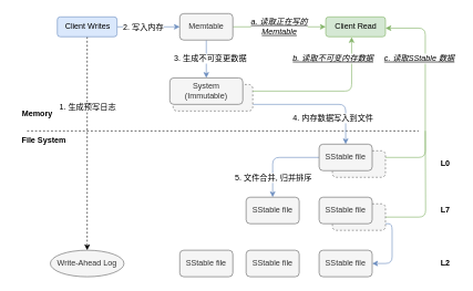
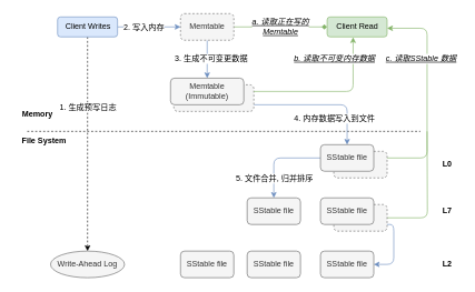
  <mxCell id="0" />
  <mxCell id="1" parent="0" />
  <mxCell id="2" value="" style="endArrow=none;html=1;rounded=0;fontSize=12;dashed=1;" edge="1" parent="1"><mxGeometry width="50" height="50" relative="1" as="geometry"><mxPoint x="40" y="197" as="sourcePoint" /><mxPoint x="630" y="197" as="targetPoint" /></mxGeometry></mxCell>
  <mxCell id="3" value="Memory" style="text;html=1;align=center;verticalAlign=middle;resizable=0;points=[];autosize=1;strokeColor=none;fillColor=none;fontSize=12;fontStyle=1" vertex="1" parent="1"><mxGeometry x="20" y="157" width="70" height="30" as="geometry" /></mxCell>
  <mxCell id="4" value="File System" style="text;html=1;align=center;verticalAlign=middle;resizable=0;points=[];autosize=1;strokeColor=none;fillColor=none;fontSize=12;fontStyle=1" vertex="1" parent="1"><mxGeometry x="20" y="197" width="90" height="30" as="geometry" /></mxCell>
  <mxCell id="5" style="edgeStyle=orthogonalEdgeStyle;rounded=0;orthogonalLoop=1;jettySize=auto;html=1;entryX=0;entryY=0.5;entryDx=0;entryDy=0;fontSize=12;fillColor=#dae8fc;strokeColor=#6c8ebf;" edge="1" parent="1" source="9" target="14"><mxGeometry relative="1" as="geometry" /></mxCell>
  <mxCell id="6" value="2. 写入内存" style="edgeLabel;html=1;align=center;verticalAlign=middle;resizable=0;points=[];fontSize=12;" vertex="1" connectable="0" parent="5"><mxGeometry x="-0.129" y="-2" relative="1" as="geometry"><mxPoint x="-2" y="-2" as="offset" /></mxGeometry></mxCell>
  <mxCell id="7" style="edgeStyle=orthogonalEdgeStyle;rounded=0;orthogonalLoop=1;jettySize=auto;html=1;entryX=0.5;entryY=0;entryDx=0;entryDy=0;fontSize=12;dashed=1;" edge="1" parent="1" source="9" target="10"><mxGeometry relative="1" as="geometry" /></mxCell>
  <mxCell id="8" value="1. 生成预写日志" style="edgeLabel;html=1;align=center;verticalAlign=middle;resizable=0;points=[];fontSize=12;" vertex="1" connectable="0" parent="7"><mxGeometry x="-0.061" y="1" relative="1" as="geometry"><mxPoint x="-1" y="-46" as="offset" /></mxGeometry></mxCell>
  <mxCell id="9" value="Client Writes" style="text;html=1;align=center;verticalAlign=middle;resizable=0;points=[];autosize=1;strokeColor=#6c8ebf;fillColor=#dae8fc;fontSize=12;rounded=1;" vertex="1" parent="1"><mxGeometry x="85.5" y="25" width="90" height="30" as="geometry" /></mxCell>
  <mxCell id="10" value="Write-Ahead Log" style="ellipse;whiteSpace=wrap;html=1;fontSize=12;fillColor=#f5f5f5;fontColor=#333333;strokeColor=#666666;" vertex="1" parent="1"><mxGeometry x="75" y="377" width="111" height="40" as="geometry" /></mxCell>
  <mxCell id="11" style="rounded=0;orthogonalLoop=1;jettySize=auto;html=1;entryX=0.5;entryY=0;entryDx=0;entryDy=0;fontSize=12;exitX=0.5;exitY=1;exitDx=0;exitDy=0;fillColor=#dae8fc;strokeColor=#6c8ebf;" edge="1" parent="1" source="14" target="33"><mxGeometry relative="1" as="geometry"><mxPoint x="310" y="67" as="sourcePoint" /><Array as="points"><mxPoint x="310" y="87" /></Array></mxGeometry></mxCell>
  <mxCell id="12" value="3. 生成不可变更数据" style="edgeLabel;html=1;align=center;verticalAlign=middle;resizable=0;points=[];fontSize=12;" vertex="1" connectable="0" parent="11"><mxGeometry x="-0.106" y="-9" relative="1" as="geometry"><mxPoint x="14" y="2" as="offset" /></mxGeometry></mxCell>
- <mxCell id="13" value="&lt;i&gt;&lt;u&gt;a. 读取正在写的&lt;br&gt;Memtable&lt;/u&gt;&lt;/i&gt;" style="edgeStyle=orthogonalEdgeStyle;rounded=0;orthogonalLoop=1;jettySize=auto;html=1;exitX=1;exitY=0.5;exitDx=0;exitDy=0;fillColor=#d5e8d4;strokeColor=#82b366;fontSize=12;" edge="1" parent="1" source="14" target="34"><mxGeometry x="0.007" relative="1" as="geometry"><mxPoint as="offset" /></mxGeometry></mxCell>
- <mxCell id="14" value="Memtable" style="rounded=1;whiteSpace=wrap;html=1;fontSize=12;fillColor=#f5f5f5;fontColor=#333333;strokeColor=#666666;" vertex="1" parent="1"><mxGeometry x="270" y="20" width="80" height="40" as="geometry" /></mxCell>
+ <mxCell id="13" value="&lt;i&gt;&lt;u&gt;a. 读取正在写的&lt;br&gt;Memtable&lt;/u&gt;&lt;/i&gt;" style="edgeStyle=orthogonalEdgeStyle;rounded=0;orthogonalLoop=1;jettySize=auto;html=1;exitX=1;exitY=0.5;exitDx=0;exitDy=0;fillColor=#d5e8d4;strokeColor=#82b366;fontSize=12;endArrow=diamond;" edge="1" parent="1" source="14" target="34"><mxGeometry x="0.007" relative="1" as="geometry"><mxPoint as="offset" /></mxGeometry></mxCell>
+ <mxCell id="14" value="Memtable" style="rounded=1;whiteSpace=wrap;html=1;fontSize=12;fillColor=#f5f5f5;fontColor=#333333;strokeColor=#666666;dashed=1;" vertex="1" parent="1"><mxGeometry x="270" y="20" width="80" height="40" as="geometry" /></mxCell>
  <mxCell id="15" style="edgeStyle=orthogonalEdgeStyle;rounded=1;orthogonalLoop=1;jettySize=auto;html=1;exitX=1;exitY=0.75;exitDx=0;exitDy=0;entryX=0.5;entryY=0;entryDx=0;entryDy=0;fontSize=12;fillColor=#dae8fc;strokeColor=#6c8ebf;" edge="1" parent="1" source="17" target="21"><mxGeometry relative="1" as="geometry" /></mxCell>
  <mxCell id="16" value="4. 内存数据写入到文件" style="edgeLabel;html=1;align=center;verticalAlign=middle;resizable=0;points=[];fontSize=12;" vertex="1" connectable="0" parent="15"><mxGeometry x="0.107" y="4" relative="1" as="geometry"><mxPoint x="9" y="24" as="offset" /></mxGeometry></mxCell>
  <mxCell id="17" value="" style="rounded=1;whiteSpace=wrap;html=1;fontSize=12;dashed=1;fillColor=#f5f5f5;fontColor=#333333;strokeColor=#666666;" vertex="1" parent="1"><mxGeometry x="260" y="127" width="120" height="40" as="geometry" /></mxCell>
  <mxCell id="18" style="edgeStyle=orthogonalEdgeStyle;rounded=1;orthogonalLoop=1;jettySize=auto;html=1;exitX=0;exitY=0.5;exitDx=0;exitDy=0;fontSize=12;fillColor=#dae8fc;strokeColor=#6c8ebf;" edge="1" parent="1" source="21" target="22"><mxGeometry relative="1" as="geometry"><Array as="points"><mxPoint x="410" y="237" /></Array></mxGeometry></mxCell>
  <mxCell id="19" value="5. 文件合并, 归并排序" style="edgeLabel;html=1;align=center;verticalAlign=middle;resizable=0;points=[];fontSize=12;" vertex="1" connectable="0" parent="18"><mxGeometry x="0.35" y="-2" relative="1" as="geometry"><mxPoint x="2" y="12" as="offset" /></mxGeometry></mxCell>
  <mxCell id="20" value="" style="rounded=1;whiteSpace=wrap;html=1;fontSize=12;dashed=1;fillColor=#f5f5f5;fontColor=#333333;strokeColor=#666666;" vertex="1" parent="1"><mxGeometry x="500" y="227" width="80" height="40" as="geometry" /></mxCell>
  <mxCell id="21" value="SStable file" style="rounded=1;whiteSpace=wrap;html=1;fontSize=12;fillColor=#f5f5f5;fontColor=#333333;strokeColor=#666666;" vertex="1" parent="1"><mxGeometry x="480" y="217" width="80" height="40" as="geometry" /></mxCell>
  <mxCell id="22" value="SStable file" style="rounded=1;whiteSpace=wrap;html=1;fontSize=12;fillColor=#f5f5f5;fontColor=#333333;strokeColor=#666666;" vertex="1" parent="1"><mxGeometry x="370" y="297" width="80" height="40" as="geometry" /></mxCell>
  <mxCell id="23" style="edgeStyle=orthogonalEdgeStyle;rounded=1;orthogonalLoop=1;jettySize=auto;html=1;entryX=1;entryY=0.5;entryDx=0;entryDy=0;exitX=1;exitY=0.75;exitDx=0;exitDy=0;fontSize=12;fillColor=#dae8fc;strokeColor=#6c8ebf;" edge="1" parent="1" source="25" target="30"><mxGeometry relative="1" as="geometry"><mxPoint x="570" y="397" as="targetPoint" /><Array as="points"><mxPoint x="590" y="337" /><mxPoint x="590" y="397" /></Array></mxGeometry></mxCell>
  <mxCell id="24" style="edgeStyle=orthogonalEdgeStyle;rounded=1;orthogonalLoop=1;jettySize=auto;html=1;exitX=1;exitY=0.5;exitDx=0;exitDy=0;fillColor=#d5e8d4;strokeColor=#82b366;endArrow=none;endFill=0;" edge="1" parent="1" source="25"><mxGeometry relative="1" as="geometry"><mxPoint x="640" y="197" as="targetPoint" /></mxGeometry></mxCell>
  <mxCell id="25" value="" style="rounded=1;whiteSpace=wrap;html=1;fontSize=12;dashed=1;fillColor=#f5f5f5;fontColor=#333333;strokeColor=#666666;" vertex="1" parent="1"><mxGeometry x="500" y="307" width="80" height="40" as="geometry" /></mxCell>
  <mxCell id="26" value="L0" style="text;html=1;align=center;verticalAlign=middle;resizable=0;points=[];autosize=1;strokeColor=none;fillColor=none;fontSize=12;fontStyle=1" vertex="1" parent="1"><mxGeometry x="650" y="232" width="40" height="30" as="geometry" /></mxCell>
  <mxCell id="27" value="L7" style="text;html=1;align=center;verticalAlign=middle;resizable=0;points=[];autosize=1;strokeColor=none;fillColor=none;fontSize=12;fontStyle=1" vertex="1" parent="1"><mxGeometry x="650" y="302" width="40" height="30" as="geometry" /></mxCell>
  <mxCell id="28" value="SStable file" style="rounded=1;whiteSpace=wrap;html=1;fontSize=12;fillColor=#f5f5f5;fontColor=#333333;strokeColor=#666666;" vertex="1" parent="1"><mxGeometry x="270" y="377" width="80" height="40" as="geometry" /></mxCell>
  <mxCell id="29" value="SStable file" style="rounded=1;whiteSpace=wrap;html=1;fontSize=12;fillColor=#f5f5f5;fontColor=#333333;strokeColor=#666666;" vertex="1" parent="1"><mxGeometry x="370" y="377" width="80" height="40" as="geometry" /></mxCell>
  <mxCell id="30" value="SStable file" style="rounded=1;whiteSpace=wrap;html=1;fontSize=12;fillColor=#f5f5f5;fontColor=#333333;strokeColor=#666666;" vertex="1" parent="1"><mxGeometry x="480" y="377" width="80" height="40" as="geometry" /></mxCell>
  <mxCell id="31" value="L2" style="text;html=1;align=center;verticalAlign=middle;resizable=0;points=[];autosize=1;strokeColor=none;fillColor=none;fontSize=12;fontStyle=1" vertex="1" parent="1"><mxGeometry x="650" y="382" width="40" height="30" as="geometry" /></mxCell>
  <mxCell id="32" value="SStable file" style="rounded=1;whiteSpace=wrap;html=1;fontSize=12;fillColor=#f5f5f5;fontColor=#333333;strokeColor=#666666;" vertex="1" parent="1"><mxGeometry x="480" y="297" width="80" height="40" as="geometry" /></mxCell>
- <mxCell id="33" value="System&lt;br style=&quot;border-color: var(--border-color); font-size: 12px;&quot;&gt;(Immutable)" style="rounded=1;whiteSpace=wrap;html=1;fontSize=12;fillColor=#f5f5f5;fontColor=#333333;strokeColor=#666666;" vertex="1" parent="1"><mxGeometry x="255" y="117" width="110" height="40" as="geometry" /></mxCell>
+ <mxCell id="33" value="Memtable&lt;br style=&quot;border-color: var(--border-color); font-size: 12px;&quot;&gt;(Immutable)" style="rounded=1;whiteSpace=wrap;html=1;fontSize=12;fillColor=#f5f5f5;fontColor=#333333;strokeColor=#666666;" vertex="1" parent="1"><mxGeometry x="255" y="117" width="110" height="40" as="geometry" /></mxCell>
  <mxCell id="34" value="Client Read" style="text;html=1;align=center;verticalAlign=middle;resizable=0;points=[];autosize=1;strokeColor=#82b366;fillColor=#d5e8d4;fontSize=12;rounded=1;" vertex="1" parent="1"><mxGeometry x="490" y="25" width="90" height="30" as="geometry" /></mxCell>
  <mxCell id="35" style="edgeStyle=orthogonalEdgeStyle;rounded=1;orthogonalLoop=1;jettySize=auto;html=1;exitX=1;exitY=0.25;exitDx=0;exitDy=0;entryX=0.433;entryY=1.017;entryDx=0;entryDy=0;entryPerimeter=0;fillColor=#d5e8d4;strokeColor=#82b366;" edge="1" parent="1" source="17" target="34"><mxGeometry relative="1" as="geometry" /></mxCell>
  <mxCell id="36" value="b. 读取不可变内存数据" style="edgeLabel;html=1;align=center;verticalAlign=middle;resizable=0;points=[];fontSize=12;fontStyle=6" vertex="1" connectable="0" parent="35"><mxGeometry x="-0.278" y="9" relative="1" as="geometry"><mxPoint x="37" y="-41" as="offset" /></mxGeometry></mxCell>
  <mxCell id="37" style="edgeStyle=orthogonalEdgeStyle;rounded=1;orthogonalLoop=1;jettySize=auto;html=1;entryX=1;entryY=0.567;entryDx=0;entryDy=0;entryPerimeter=0;fillColor=#d5e8d4;strokeColor=#82b366;" edge="1" parent="1" target="34"><mxGeometry relative="1" as="geometry"><mxPoint x="580" y="237" as="sourcePoint" /><Array as="points"><mxPoint x="640" y="237" /><mxPoint x="640" y="42" /></Array></mxGeometry></mxCell>
  <mxCell id="38" value="c. 读取SStable 数据" style="edgeLabel;html=1;align=center;verticalAlign=middle;resizable=0;points=[];fontSize=12;fontStyle=6" vertex="1" connectable="0" parent="37"><mxGeometry x="-0.075" y="4" relative="1" as="geometry"><mxPoint x="-6" y="-64" as="offset" /></mxGeometry></mxCell>
